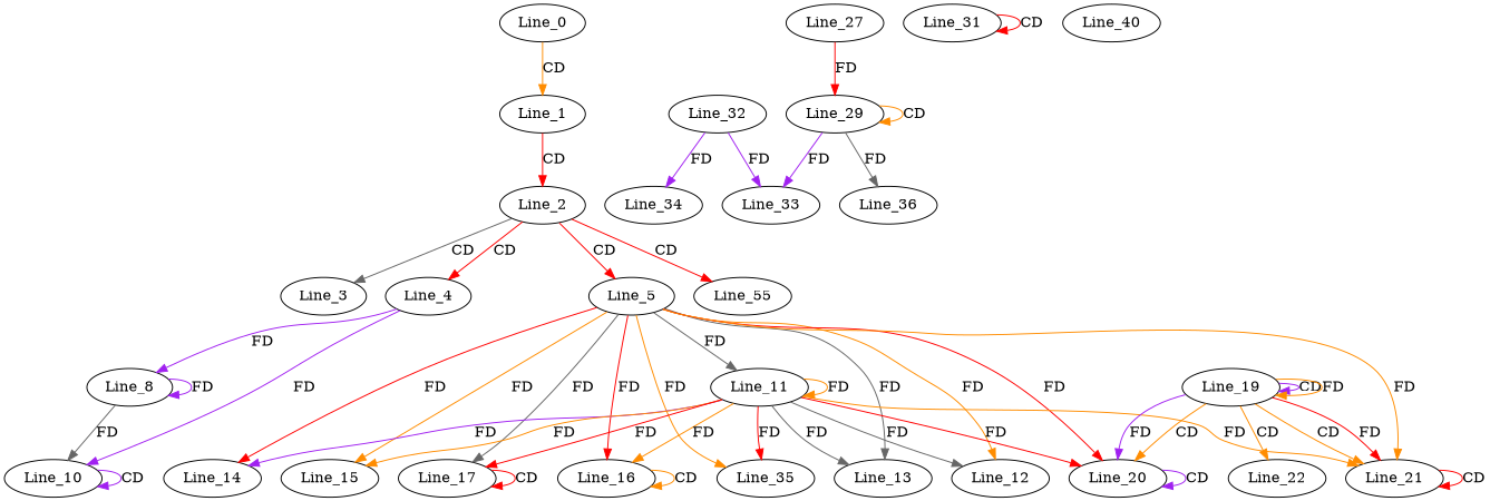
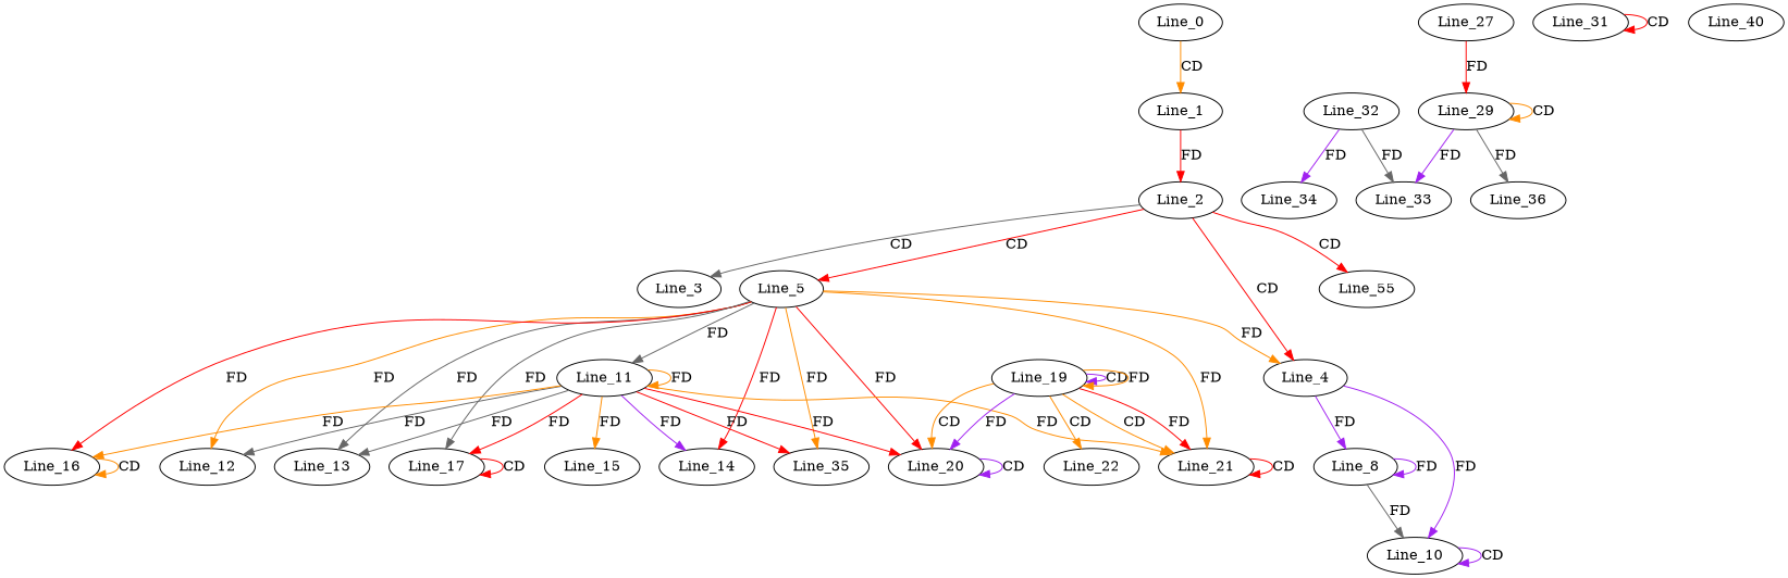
  digraph {
    edge [color=darkorange]
    Line_0
    Line_1
    Line_2
    Line_3
    Line_4
    Line_5
    Line_55
    Line_8
    Line_10
    Line_11
    Line_12
    Line_13
    Line_14
    Line_15
    Line_16
    Line_17
    Line_20
    Line_21
    Line_35
    Line_19
    Line_22
    Line_29
    Line_33
    Line_36
    Line_27
    Line_31
    Line_32
    Line_34
    Line_40
    Line_0 -> Line_1 [label=CD]
-   Line_1 -> Line_2 [color=red label=CD]
+   Line_1 -> Line_2 [color=red label=FD]
    Line_2 -> Line_3 [color=gray40 label=CD]
    Line_2 -> Line_4 [color=red label=CD]
    Line_2 -> Line_5 [color=red label=CD]
    Line_2 -> Line_55 [color=red label=CD]
    Line_4 -> Line_8 [color=purple label=FD]
    Line_4 -> Line_10 [color=purple label=FD]
    Line_5 -> Line_11 [color=gray40 label=FD]
    Line_5 -> Line_12 [label=FD]
    Line_5 -> Line_13 [color=gray40 label=FD]
    Line_5 -> Line_14 [color=red label=FD]
-   Line_5 -> Line_15 [label=FD]
+   Line_5 -> Line_4 [label=FD]
    Line_5 -> Line_16 [color=red label=FD]
    Line_5 -> Line_17 [color=gray40 label=FD]
    Line_5 -> Line_20 [color=red label=FD]
    Line_5 -> Line_21 [label=FD]
    Line_5 -> Line_35 [label=FD]
    Line_8 -> Line_8 [color=purple label=FD]
    Line_8 -> Line_10 [color=gray40 label=FD]
    Line_10 -> Line_10 [color=purple label=CD]
    Line_11 -> Line_11 [label=FD]
    Line_11 -> Line_12 [color=gray40 label=FD]
    Line_11 -> Line_13 [color=gray40 label=FD]
    Line_11 -> Line_14 [color=purple label=FD]
    Line_11 -> Line_15 [label=FD]
    Line_11 -> Line_16 [label=FD]
    Line_11 -> Line_17 [color=red label=FD]
    Line_11 -> Line_20 [color=red label=FD]
    Line_11 -> Line_21 [label=FD]
    Line_11 -> Line_35 [color=red label=FD]
    Line_16 -> Line_16 [label=CD]
    Line_17 -> Line_17 [color=red label=CD]
    Line_20 -> Line_20 [color=purple label=CD]
    Line_21 -> Line_21 [color=red label=CD]
    Line_19 -> Line_20 [label=CD]
    Line_19 -> Line_20 [color=purple label=FD]
    Line_19 -> Line_21 [label=CD]
    Line_19 -> Line_21 [color=red label=FD]
    Line_19 -> Line_19 [color=purple label=CD]
    Line_19 -> Line_19 [label=FD]
    Line_19 -> Line_22 [label=CD]
    Line_29 -> Line_29 [label=CD]
    Line_29 -> Line_33 [color=purple label=FD]
    Line_29 -> Line_36 [color=gray40 label=FD]
    Line_27 -> Line_29 [color=red label=FD]
    Line_31 -> Line_31 [color=red label=CD]
-   Line_32 -> Line_33 [color=purple label=FD]
+   Line_32 -> Line_33 [color=gray40 label=FD]
    Line_32 -> Line_34 [color=purple label=FD]
  }
